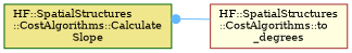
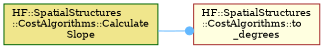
  digraph {
    rankdir=LR
    fontname="DejaVu Serif"
    node [fontname="DejaVu Serif" fontsize=10 shape=box style=filled]
    n1 [color=darkgreen fillcolor=khaki fontcolor=black height=0.2 label="HF::SpatialStructures\l::CostAlgorithms::Calculate\lSlope" width=0.4]
    n2 [color=brown fillcolor=lightyellow height=0.2 label="HF::SpatialStructures\l::CostAlgorithms::to\l_degrees" width=0.4]
-   n2 -> n1 [color=steelblue1 fontname="DejaVu Serif" fontsize=10 labelfontname=Helvetica labelfontsize=10 style=solid arrowhead=dot]
+   n1 -> n2 [color=steelblue1 fontname="DejaVu Serif" fontsize=10 labelfontname=Helvetica labelfontsize=10 style=solid arrowhead=dot]
  }
